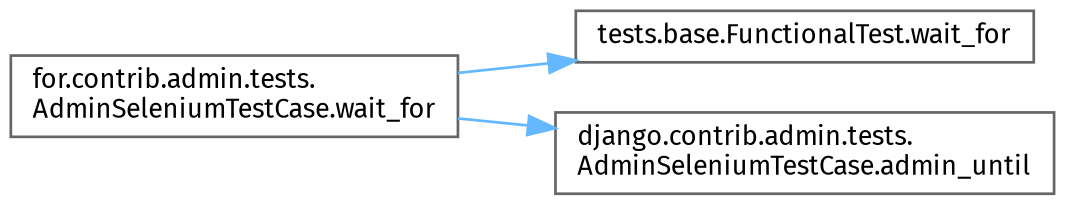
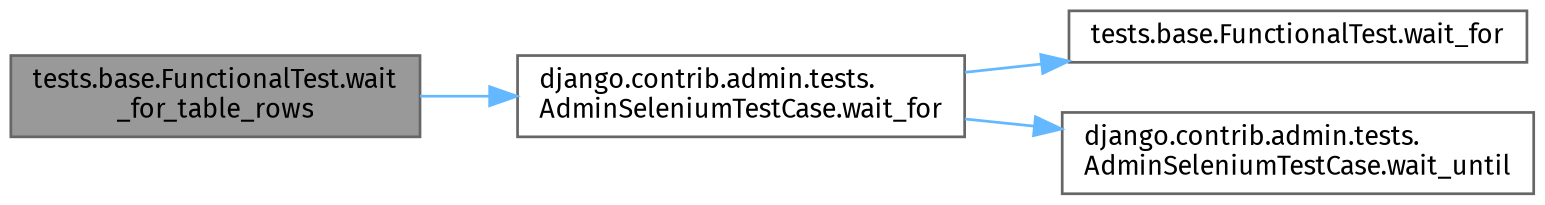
  digraph {
    fontname="Fira Sans"
    rankdir=LR
    node [color=grey40 fillcolor=white fontname="Fira Sans" fontsize=10 shape=box style=filled]
    edge [color=steelblue1 fontname="Fira Sans" fontsize=10 labelfontname=Helvetica labelfontsize=10 style=solid]
-   n2 [height=0.2 label="for.contrib.admin.tests.\lAdminSeleniumTestCase.wait_for" width=0.4]
+   n1 [color=gray40 fillcolor=grey60 fontcolor=black height=0.2 label="tests.base.FunctionalTest.wait\l_for_table_rows" width=0.4]
+   n2 [height=0.2 label="django.contrib.admin.tests.\lAdminSeleniumTestCase.wait_for" width=0.4]
    n3 [height=0.2 label="tests.base.FunctionalTest.wait_for" width=0.4]
-   n4 [height=0.2 label="django.contrib.admin.tests.\lAdminSeleniumTestCase.admin_until" width=0.4]
+   n4 [height=0.2 label="django.contrib.admin.tests.\lAdminSeleniumTestCase.wait_until" width=0.4]
+   n1 -> n2
    n2 -> n3
    n2 -> n4
  }
